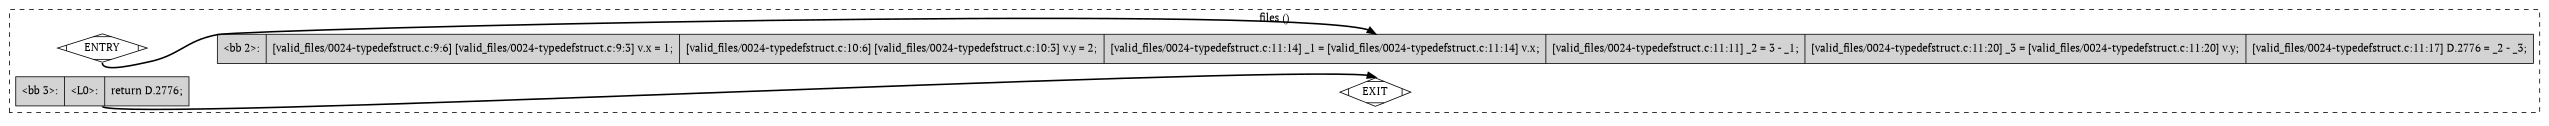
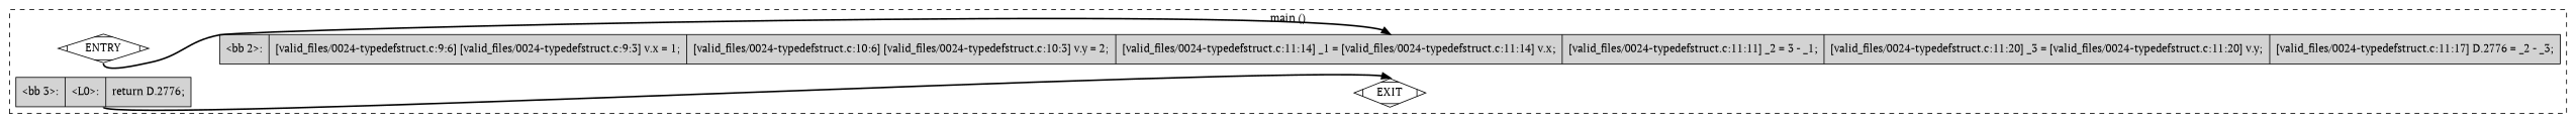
  digraph {
    fontname="PT Serif"
    rankdir=LR
    node [fillcolor=white fontname="PT Serif" shape=Mdiamond style=filled]
    edge [constraint=true fontname="PT Serif" headport=n style="solid,bold" tailport=s color=black]
    n1 [label=ENTRY]
    n2 [label=EXIT]
    n3 [fillcolor=lightgrey label="{\<bb\ 2\>:\l|[valid_files/0024-typedefstruct.c:9:6]\ [valid_files/0024-typedefstruct.c:9:3]\ v.x\ =\ 1;\l|[valid_files/0024-typedefstruct.c:10:6]\ [valid_files/0024-typedefstruct.c:10:3]\ v.y\ =\ 2;\l|[valid_files/0024-typedefstruct.c:11:14]\ _1\ =\ [valid_files/0024-typedefstruct.c:11:14]\ v.x;\l|[valid_files/0024-typedefstruct.c:11:11]\ _2\ =\ 3\ -\ _1;\l|[valid_files/0024-typedefstruct.c:11:20]\ _3\ =\ [valid_files/0024-typedefstruct.c:11:20]\ v.y;\l|[valid_files/0024-typedefstruct.c:11:17]\ D.2776\ =\ _2\ -\ _3;\l}" shape=record]
    n4 [fillcolor=lightgrey label="{\<bb\ 3\>:\l|\<L0\>:\l|return\ D.2776;\l}" shape=record]
    subgraph cluster_1 {
      color=black
-     label="files ()"
+     label="main ()"
      style=dashed
      n1
      n2
      n3
      n4
    }
    n1 -> n2 [style=invis color=""]
    n1 -> n3 [weight=100]
    n4 -> n2 [weight=10]
  }
